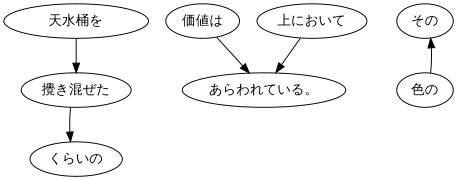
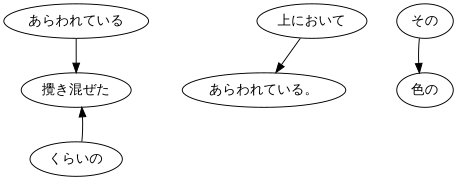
  digraph {
-   n1 [label="天水桶を"]
+   n1 [label="あらわれている"]
    n2 [label="攪き混ぜた"]
    n3 [label="くらいの"]
-   n4 [label="価値は"]
    n5 [label="あらわれている。"]
    n6 [label="その"]
    n7 [label="色の"]
    n8 [label="上において"]
    n1 -> n2
-   n2 -> n3
-   n4 -> n5
-   n7 -> n6
+   n3 -> n2
+   n6 -> n7
    n8 -> n5
  }
